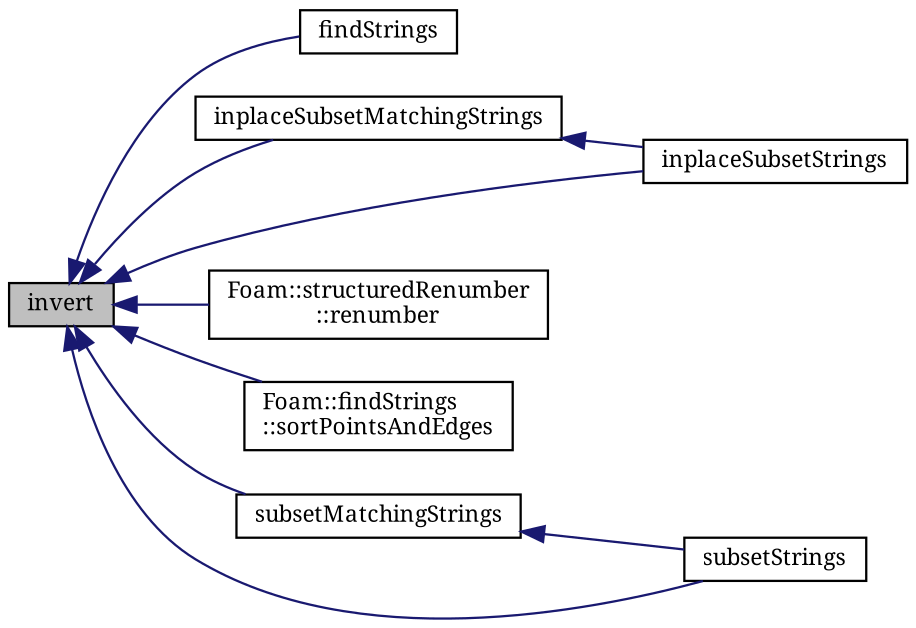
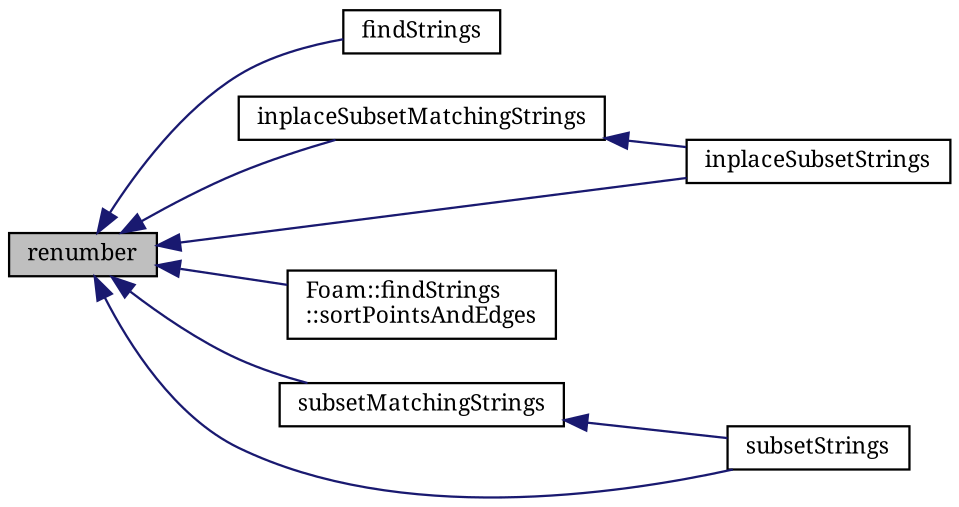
  digraph {
    fontname="Noto Serif"
    rankdir=LR
    node [color=black fontname="Noto Serif" fontsize=10 shape=record]
    edge [color=midnightblue dir=back fontname="Noto Serif" fontsize=10 labelfontname=Helvetica labelfontsize=10 style=solid]
-   n1 [fillcolor=grey75 fontcolor=black height=0.2 label=invert style=filled width=0.4]
+   n1 [fillcolor=grey75 fontcolor=black height=0.2 label=renumber style=filled width=0.4]
    n2 [height=0.2 label=findStrings width=0.4]
    n3 [height=0.2 label=inplaceSubsetMatchingStrings width=0.4]
    n4 [height=0.2 label=inplaceSubsetStrings width=0.4]
-   n5 [height=0.2 label="Foam::structuredRenumber\l::renumber" width=0.4]
    n6 [height=0.2 label="Foam::findStrings\l::sortPointsAndEdges" width=0.4]
    n7 [height=0.2 label=subsetMatchingStrings width=0.4]
    n8 [height=0.2 label=subsetStrings width=0.4]
    n1 -> n2
    n1 -> n3
    n1 -> n4
-   n1 -> n5
    n1 -> n6
    n1 -> n7
    n1 -> n8
    n3 -> n4
    n7 -> n8
  }
